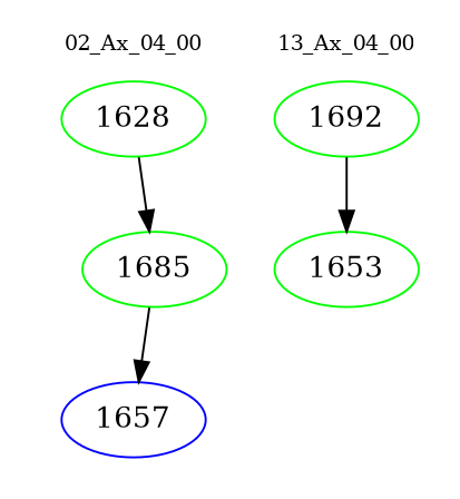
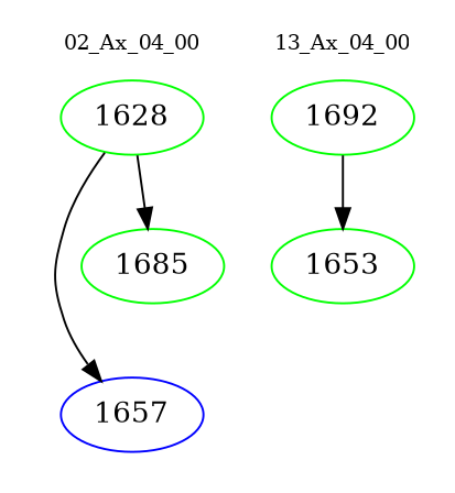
  digraph {
    fontname="DejaVu Serif"
    node [color=green fontname="DejaVu Serif"]
    edge [color=black fontname="DejaVu Serif"]
    n1 [label=1628]
    n2 [color=blue label=1657]
    n3 [label=1685]
    n4 [label=1692]
    n5 [label=1653]
    subgraph cluster_1 {
      color=white
      fontsize=10
      label="02_Ax_04_00"
      n1
      n2
      n3
    }
    subgraph cluster_2 {
      color=white
      fontsize=10
      label="13_Ax_04_00"
      n4
      n5
    }
-   n3 -> n2
+   n1 -> n2
    n1 -> n3
    n4 -> n5
  }
